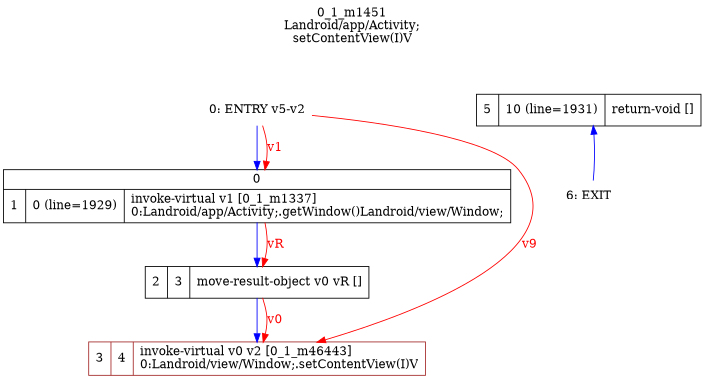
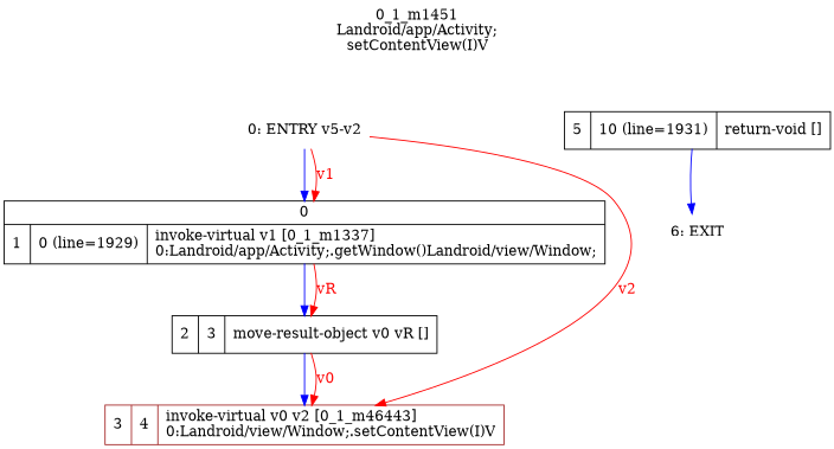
  digraph {
    fontname="DejaVu Serif"
    label="0_1_m1451\nLandroid/app/Activity;\nsetContentView(I)V"
    labelloc=t
    rankdir=UD
    node [color=brown fontname="DejaVu Serif" shape=record]
    edge [color=blue fontcolor=blue fontname="DejaVu Serif"]
    n1 [label="0: ENTRY v5-v2" shape=plaintext]
    n2 [color=black label="{0|{1|0 (line=1929)|invoke-virtual v1 [0_1_m1337]\l0:Landroid/app/Activity;.getWindow()Landroid/view/Window;\l}}"]
    n3 [label="3|4|invoke-virtual v0 v2 [0_1_m46443]\l0:Landroid/view/Window;.setContentView(I)V\l"]
    n4 [color=black label="2|3|move-result-object v0 vR []\l"]
    n5 [color=black label="5|10 (line=1931)|return-void []\l"]
    n6 [label="6: EXIT" shape=plaintext]
    n1 -> n2 [weight=100]
    n1 -> n2 [color=red fontcolor=red label=v1]
-   n1 -> n3 [color=red fontcolor=red label=v9]
+   n1 -> n3 [color=red fontcolor=red label=v2]
    n2 -> n4 [weight=100]
    n2 -> n4 [color=red fontcolor=red label=vR]
    n4 -> n3 [weight=100]
    n4 -> n3 [color=red fontcolor=red label=v0]
-   n6 -> n5 [weight=100]
+   n5 -> n6 [weight=100]
  }
